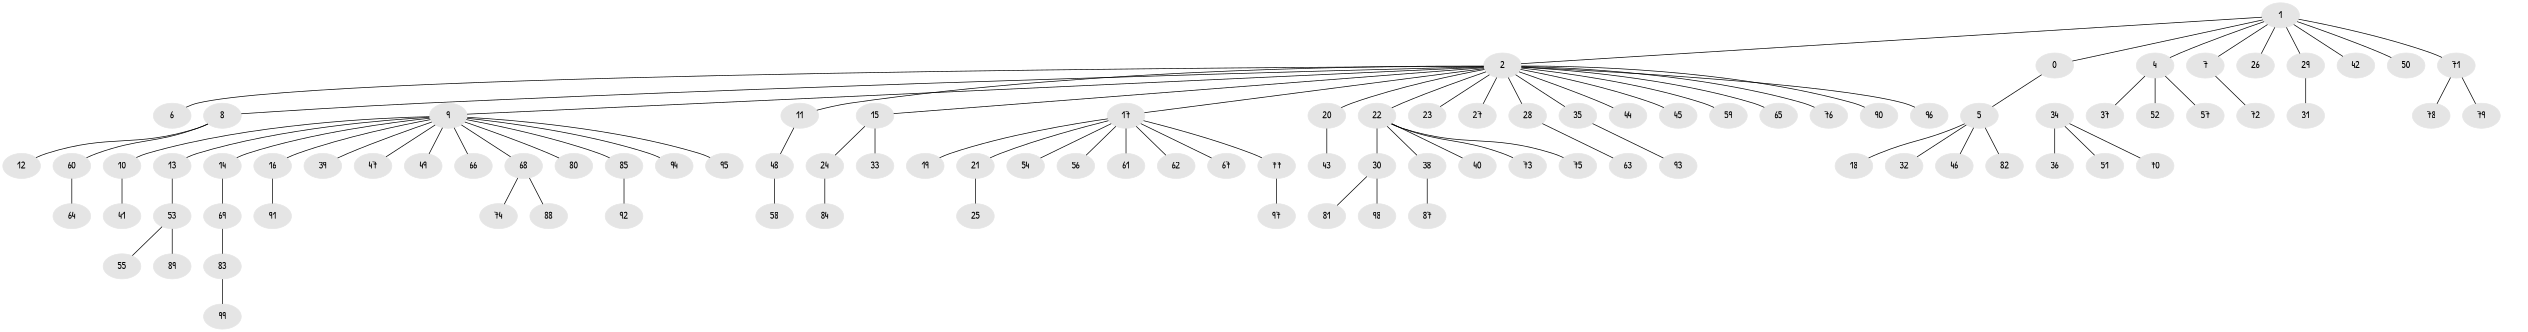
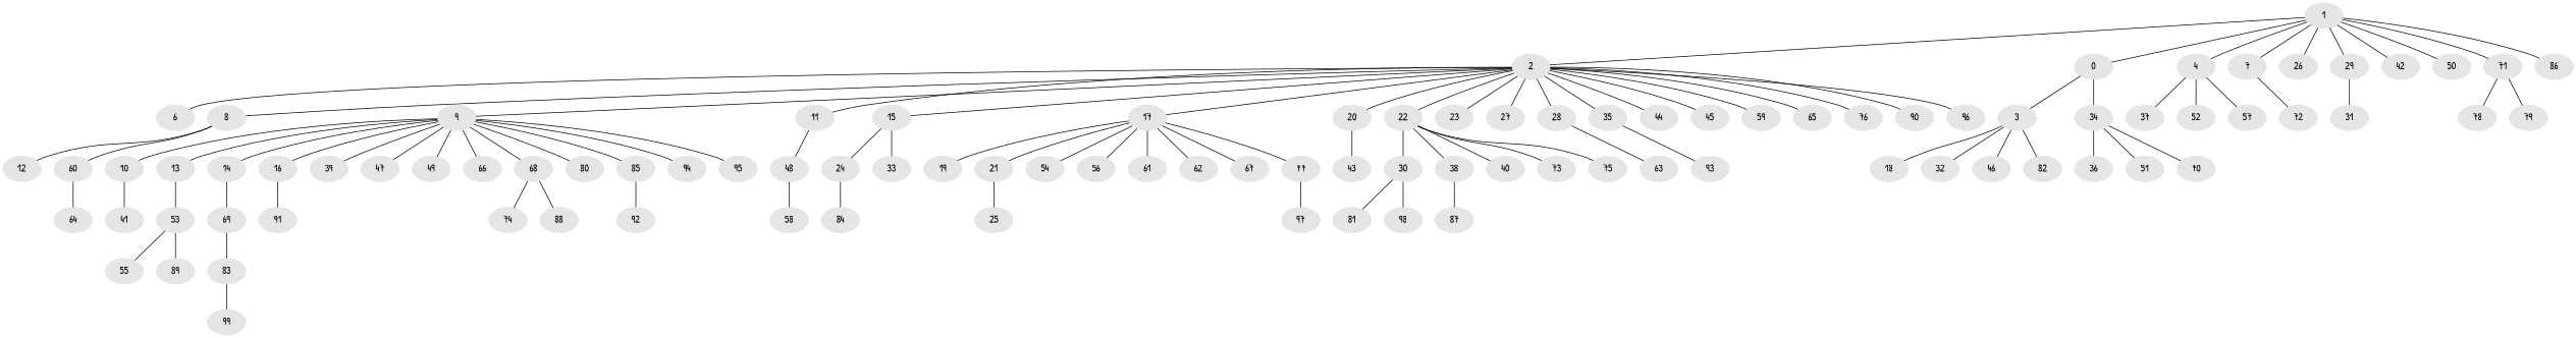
  graph {
    fontname="Patrick Hand"
    node [color=gray90 fontname="Patrick Hand" style=filled]
    edge [fontname="Patrick Hand"]
    1
    2
    n3 [label=0]
    4
    7
    26
    29
    42
    50
    71
+   86
    6
    8
    9
    11
    15
    17
    20
    22
    23
    27
    28
    35
    44
    45
    59
    65
    76
    90
    96
-   5
+   5 [label=3]
    34
    37
    52
    57
    72
    31
    78
    79
    12
    60
    10
    13
    14
    16
    39
    47
    49
    66
    68
    80
    85
    94
    95
    48
    24
    33
    19
    21
    54
    56
    61
    62
    67
    77
    43
    30
    38
    40
    73
    75
    63
    93
    18
    32
    46
    82
    36
    51
    70
    64
    41
    53
    69
    91
    74
    88
    92
    58
    55
    89
    83
    84
    25
    97
    81
    98
    87
    99
    1 -- 2
    1 -- n3
    1 -- 4
    1 -- 7
    1 -- 26
    1 -- 29
    1 -- 42
    1 -- 50
    1 -- 71
+   1 -- 86
    2 -- 6
    2 -- 8
    2 -- 9
    2 -- 11
    2 -- 15
    2 -- 17
    2 -- 20
    2 -- 22
    2 -- 23
    2 -- 27
    2 -- 28
    2 -- 35
    2 -- 44
    2 -- 45
    2 -- 59
    2 -- 65
    2 -- 76
    2 -- 90
    2 -- 96
    n3 -- 5
+   n3 -- 34
    4 -- 37
    4 -- 52
    4 -- 57
    7 -- 72
    29 -- 31
    71 -- 78
    71 -- 79
    8 -- 12
    8 -- 60
    9 -- 10
    9 -- 13
    9 -- 14
    9 -- 16
    9 -- 39
    9 -- 47
    9 -- 49
    9 -- 66
    9 -- 68
    9 -- 80
    9 -- 85
    9 -- 94
    9 -- 95
    11 -- 48
    15 -- 24
    15 -- 33
    17 -- 19
    17 -- 21
    17 -- 54
    17 -- 56
    17 -- 61
    17 -- 62
    17 -- 67
    17 -- 77
    20 -- 43
    22 -- 30
    22 -- 38
    22 -- 40
    22 -- 73
    22 -- 75
    28 -- 63
    35 -- 93
    5 -- 18
    5 -- 32
    5 -- 46
    5 -- 82
    34 -- 36
    34 -- 51
    34 -- 70
    60 -- 64
    10 -- 41
    13 -- 53
    14 -- 69
    16 -- 91
    68 -- 74
    68 -- 88
    85 -- 92
    48 -- 58
    24 -- 84
    21 -- 25
    77 -- 97
    30 -- 81
    30 -- 98
    38 -- 87
    53 -- 55
    53 -- 89
    69 -- 83
    83 -- 99
  }
